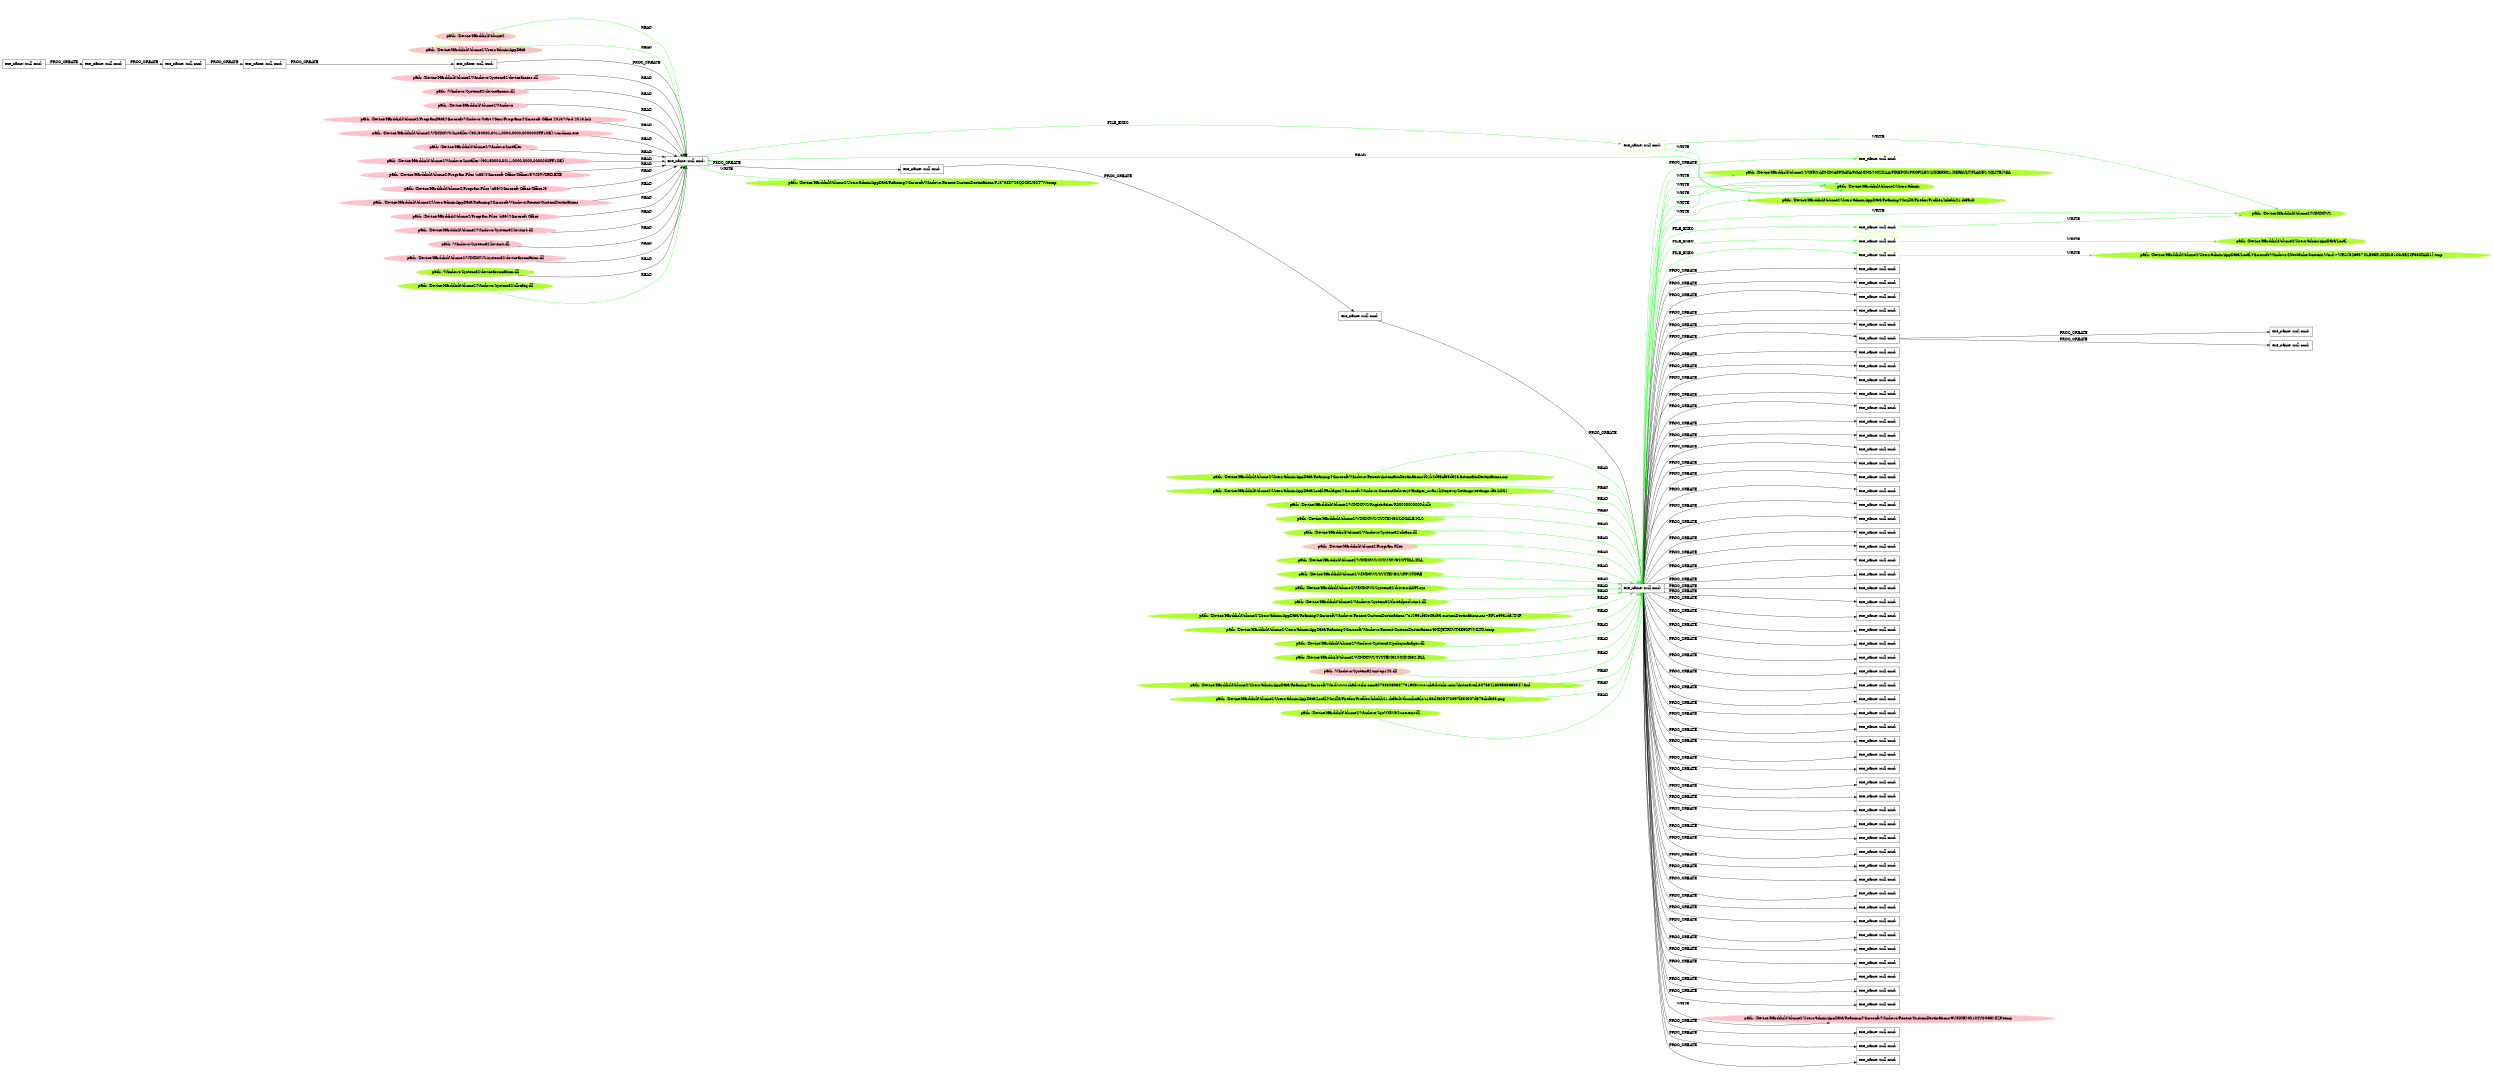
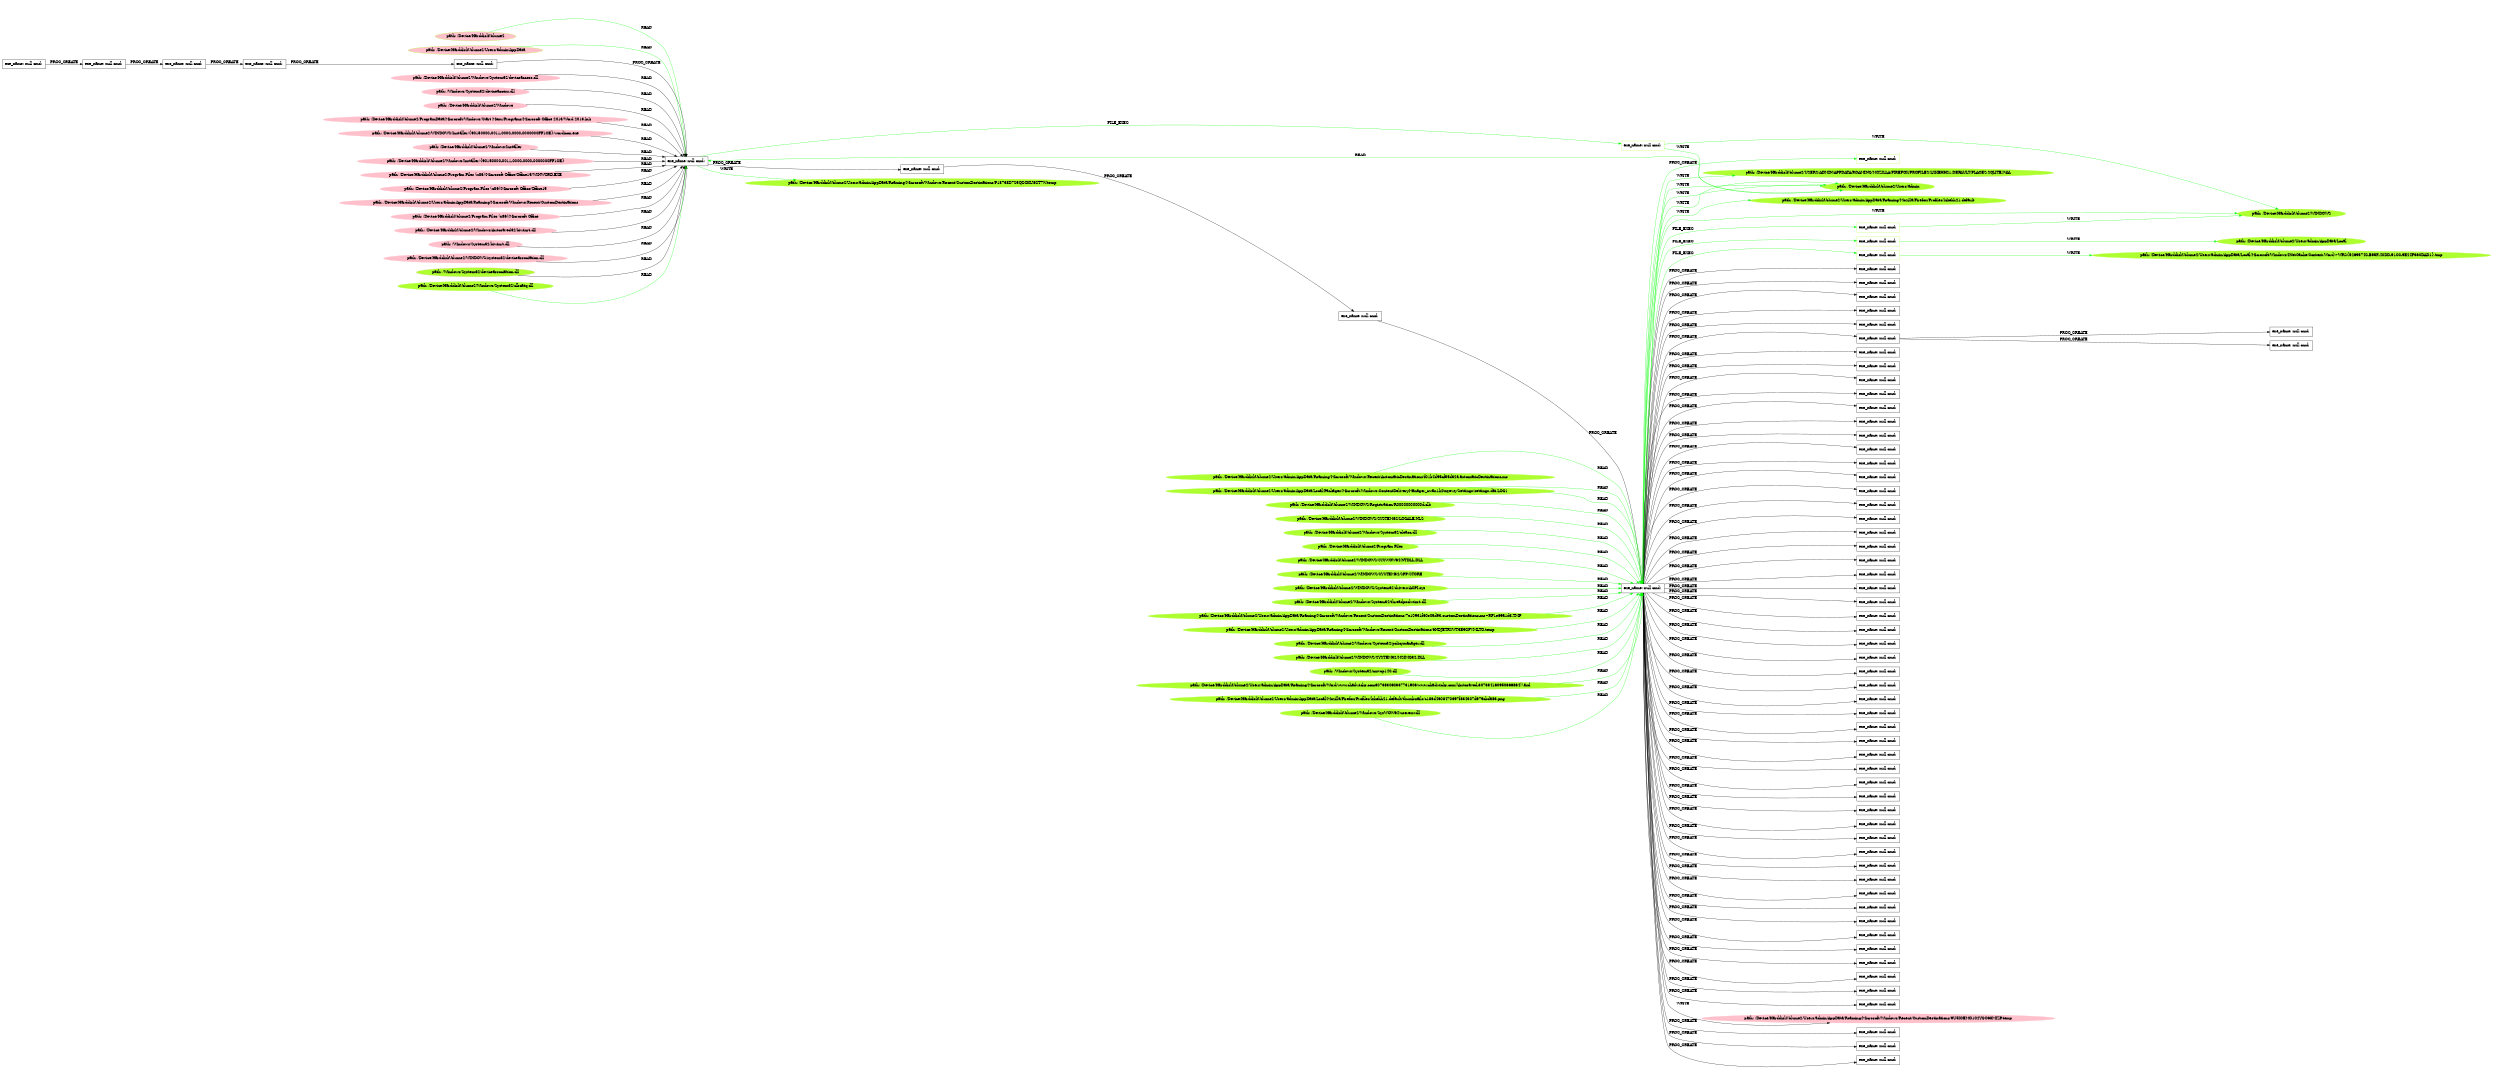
  digraph {
    rankdir=LR
    node [color=black shape=box style=solid]
    edge [color=black]
    n1 [label="exe_name: null cmd: "]
    n2 [color=greenyellow label="exe_name: null cmd: "]
    n3 [label="exe_name: null cmd: "]
    n4 [color=greenyellow label="path: /Device/HarddiskVolume2/Users/admin/AppData/Roaming/Microsoft/Windows/Recent/CustomDestinations/P18738D7S5QGOKU8CT7W.temp" shape=oval style=filled]
    n5 [color=greenyellow label="path: /Device/HarddiskVolume2/Users/admin" shape=oval style=filled]
    n6 [color=greenyellow label="path: /Device/HarddiskVolume2/WINDOWS" shape=oval style=filled]
    n7 [label="exe_name: null cmd: "]
    n8 [label="exe_name: null cmd: "]
    n9 [color=greenyellow label="exe_name: null cmd: "]
    n10 [color=greenyellow label="exe_name: null cmd: "]
    n11 [color=greenyellow label="exe_name: null cmd: "]
    n12 [label="exe_name: null cmd: "]
    n13 [label="exe_name: null cmd: "]
    n14 [label="exe_name: null cmd: "]
    n15 [label="exe_name: null cmd: "]
    n16 [label="exe_name: null cmd: "]
    n17 [label="exe_name: null cmd: "]
    n18 [label="exe_name: null cmd: "]
    n19 [label="exe_name: null cmd: "]
    n20 [label="exe_name: null cmd: "]
    n21 [label="exe_name: null cmd: "]
    n22 [label="exe_name: null cmd: "]
    n23 [label="exe_name: null cmd: "]
    n24 [label="exe_name: null cmd: "]
    n25 [label="exe_name: null cmd: "]
    n26 [label="exe_name: null cmd: "]
    n27 [label="exe_name: null cmd: "]
    n28 [label="exe_name: null cmd: "]
    n29 [label="exe_name: null cmd: "]
    n30 [label="exe_name: null cmd: "]
    n31 [label="exe_name: null cmd: "]
    n32 [label="exe_name: null cmd: "]
    n33 [label="exe_name: null cmd: "]
    n34 [label="exe_name: null cmd: "]
    n35 [label="exe_name: null cmd: "]
    n36 [label="exe_name: null cmd: "]
    n37 [label="exe_name: null cmd: "]
    n38 [label="exe_name: null cmd: "]
    n39 [label="exe_name: null cmd: "]
    n40 [label="exe_name: null cmd: "]
    n41 [label="exe_name: null cmd: "]
    n42 [label="exe_name: null cmd: "]
    n43 [label="exe_name: null cmd: "]
    n44 [label="exe_name: null cmd: "]
    n45 [label="exe_name: null cmd: "]
    n46 [label="exe_name: null cmd: "]
    n47 [label="exe_name: null cmd: "]
    n48 [label="exe_name: null cmd: "]
    n49 [label="exe_name: null cmd: "]
    n50 [label="exe_name: null cmd: "]
    n51 [label="exe_name: null cmd: "]
    n52 [label="exe_name: null cmd: "]
    n53 [label="exe_name: null cmd: "]
    n54 [label="exe_name: null cmd: "]
    n55 [label="exe_name: null cmd: "]
    n56 [label="exe_name: null cmd: "]
    n57 [label="exe_name: null cmd: "]
    n58 [label="exe_name: null cmd: "]
    n59 [label="exe_name: null cmd: "]
    n60 [label="exe_name: null cmd: "]
    n61 [label="exe_name: null cmd: "]
    n62 [label="exe_name: null cmd: "]
    n63 [label="exe_name: null cmd: "]
    n64 [label="exe_name: null cmd: "]
    n65 [label="exe_name: null cmd: "]
    n66 [color=pink label="path: /Device/HarddiskVolume2/Users/admin/AppData/Roaming/Microsoft/Windows/Recent/CustomDestinations/9U5IOEMO1C2YGO68MIZP.temp" shape=oval style=filled]
    n67 [label="exe_name: null cmd: "]
    n68 [label="exe_name: null cmd: "]
    n69 [label="exe_name: null cmd: "]
    n70 [color=greenyellow label="exe_name: null cmd: "]
    n71 [color=greenyellow label="path: /Device/HarddiskVolume2/USERS/ADMIN/APPDATA/ROAMING/MOZILLA/FIREFOX/PROFILES/LXKEHH21.DEFAULT/PLACES.SQLITE-WAL" shape=oval style=filled]
    n72 [color=greenyellow label="path: /Device/HarddiskVolume2/Users/admin/AppData/Roaming/Mozilla/Firefox/Profiles/lxkehh21.default" shape=oval style=filled]
    n73 [color=greenyellow label="path: /Device/HarddiskVolume2/Users/admin/AppData/Local" shape=oval style=filled]
    n74 [color=greenyellow label="path: /Device/HarddiskVolume2/Users/admin/AppData/Local/Microsoft/Windows/INetCache/Content.Word/~WRS{52695740-B95F-40DD-91C0-9E24F360DAD1}.tmp" shape=oval style=filled]
    n75 [label="exe_name: null cmd: "]
    n76 [label="exe_name: null cmd: "]
    n77 [color=greenyellow label="path: /Device/HarddiskVolume2/Users/admin/AppData/Roaming/Microsoft/Windows/Recent/AutomaticDestinations/f01b4d95cf55d32a.automaticDestinations-ms" shape=oval style=filled]
    n78 [color=greenyellow label="path: /Device/HarddiskVolume2/Users/admin/AppData/Local/Packages/Microsoft.Windows.ContentDeliveryManager_cw5n1h2txyewy/Settings/settings.dat.LOG1" shape=oval style=filled]
    n79 [color=greenyellow fillcolor=pink label="path: /Device/HarddiskVolume2" shape=oval style=filled]
    n80 [color=greenyellow label="path: /Device/HarddiskVolume2/WINDOWS/Registration/R00000000000d.clb" shape=oval style=filled]
    n81 [color=greenyellow label="path: /Device/HarddiskVolume2/WINDOWS/SYSTEM32/LOCALE.NLS" shape=oval style=filled]
    n82 [color=greenyellow label="path: /Device/HarddiskVolume2/Windows/System32/oleacc.dll" shape=oval style=filled]
    n83 [color=greenyellow fillcolor=pink label="path: /Device/HarddiskVolume2/Users/admin/AppData" shape=oval style=filled]
-   n84 [color=greenyellow label="path: /Device/HarddiskVolume2/Program Files" shape=oval style=filled fillcolor=pink]
+   n84 [color=greenyellow label="path: /Device/HarddiskVolume2/Program Files" shape=oval style=filled]
    n85 [color=greenyellow label="path: /Device/HarddiskVolume2/WINDOWS/SYSWOW64/NTDLL.DLL" shape=oval style=filled]
    n86 [color=greenyellow label="path: /Device/HarddiskVolume2/WINDOWS/SYSTEM32/SPP/STORE" shape=oval style=filled]
    n87 [color=greenyellow label="path: /Device/HarddiskVolume2/WINDOWS/System32/drivers/ACPI.sys" shape=oval style=filled]
    n88 [label="exe_name: null cmd: "]
    n89 [label="exe_name: null cmd: "]
    n90 [label="exe_name: null cmd: "]
    n91 [label="exe_name: null cmd: "]
    n92 [label="exe_name: null cmd: "]
    n93 [color=pink label="path: /Device/HarddiskVolume2/Windows/System32/deviceaccess.dll" shape=oval style=filled]
    n94 [color=pink label="path: /Windows/System32/deviceaccess.dll" shape=oval style=filled]
    n95 [color=pink label="path: /Device/HarddiskVolume2/Windows" shape=oval style=filled]
    n96 [color=pink label="path: /Device/HarddiskVolume2/ProgramData/Microsoft/Windows/Start Menu/Programs/Microsoft Office 2013/Word 2013.lnk" shape=oval style=filled]
    n97 [color=pink label="path: /Device/HarddiskVolume2/WINDOWS/Installer/{90150000-0011-0000-0000-0000000FF1CE}/wordicon.exe" shape=oval style=filled]
    n98 [color=pink label="path: /Device/HarddiskVolume2/Windows/Installer" shape=oval style=filled]
    n99 [color=pink label="path: /Device/HarddiskVolume2/Windows/Installer/{90150000-0011-0000-0000-0000000FF1CE}" shape=oval style=filled]
    n100 [color=pink label="path: /Device/HarddiskVolume2/Program Files (x86)/Microsoft Office/Office15/WINWORD.EXE" shape=oval style=filled]
    n101 [color=pink label="path: /Device/HarddiskVolume2/Program Files (x86)/Microsoft Office/Office15" shape=oval style=filled]
    n102 [color=pink label="path: /Device/HarddiskVolume2/Users/admin/AppData/Roaming/Microsoft/Windows/Recent/CustomDestinations" shape=oval style=filled]
    n103 [color=pink label="path: /Device/HarddiskVolume2/Program Files (x86)/Microsoft Office" shape=oval style=filled]
-   n104 [color=pink label="path: /Device/HarddiskVolume2/Windows/System32/biwinrt.dll" shape=oval style=filled]
+   n104 [color=pink label="path: /Device/HarddiskVolume2/Windows/Autosaved32/biwinrt.dll" shape=oval style=filled]
    n105 [color=pink label="path: /Windows/System32/biwinrt.dll" shape=oval style=filled]
    n106 [color=pink label="path: /Device/HarddiskVolume2/WINDOWS/system32/deviceassociation.dll" shape=oval style=filled]
    n107 [color=pink fillcolor=greenyellow label="path: /Windows/System32/deviceassociation.dll" shape=oval style=filled]
    n108 [color=greenyellow label="path: /Device/HarddiskVolume2/Windows/System32/clbcatq.dll" shape=oval style=filled]
    n109 [color=greenyellow label="path: /Device/HarddiskVolume2/Windows/System32/threadpoolwinrt.dll" shape=oval style=filled]
    n110 [color=greenyellow label="path: /Device/HarddiskVolume2/Users/admin/AppData/Roaming/Microsoft/Windows/Recent/CustomDestinations/7e10931f60e0ad93.customDestinations-ms~RF1e69a1d3.TMP" shape=oval style=filled]
    n111 [color=greenyellow label="path: /Device/HarddiskVolume2/Users/admin/AppData/Roaming/Microsoft/Windows/Recent/CustomDestinations/6NDJETRYWT3E9CFVMLTO.temp" shape=oval style=filled]
    n112 [color=greenyellow label="path: /Device/HarddiskVolume2/Windows/System32/policymanager.dll" shape=oval style=filled]
    n113 [color=greenyellow label="path: /Device/HarddiskVolume2/WINDOWS/SYSTEM32/MSIMG32.DLL" shape=oval style=filled]
-   n114 [color=greenyellow label="path: /Windows/System32/msvcp140.dll" shape=oval style=filled fillcolor=pink]
+   n114 [color=greenyellow label="path: /Windows/System32/msvcp140.dll" shape=oval style=filled]
    n115 [color=greenyellow label="path: /Device/HarddiskVolume2/Users/admin/AppData/Roaming/Microsoft/Word/www.chadwicks.com307383060337731906/www.chadwicks.com((Autosaved-307384160950666864)).asd" shape=oval style=filled]
    n116 [color=greenyellow label="path: /Device/HarddiskVolume2/Users/admin/AppData/Local/Mozilla/Firefox/Profiles/lxkehh21.default/thumbnails/c186d4608470397f834307d979cbda83.png" shape=oval style=filled]
    n117 [color=greenyellow label="path: /Device/HarddiskVolume2/Windows/SysWOW64/userenv.dll" shape=oval style=filled]
    n1 -> n2 [color=green label=FILE_EXEC]
    n1 -> n3 [label=PROC_CREATE]
    n1 -> n4 [color=green label=WRITE]
    n2 -> n5 [color=green label=WRITE]
    n2 -> n6 [color=green label=WRITE]
    n3 -> n7 [label=PROC_CREATE]
    n5 -> n1 [color=green label=READ]
    n7 -> n8 [label=PROC_CREATE]
    n8 -> n5 [color=green label=WRITE]
    n8 -> n5 [color=green label=WRITE]
    n8 -> n5 [color=green label=WRITE]
    n8 -> n6 [color=green label=WRITE]
    n8 -> n9 [color=green label=FILE_EXEC]
    n8 -> n10 [color=green label=FILE_EXEC]
    n8 -> n11 [color=green label=FILE_EXEC]
    n8 -> n12 [label=PROC_CREATE]
    n8 -> n13 [label=PROC_CREATE]
    n8 -> n14 [label=PROC_CREATE]
    n8 -> n15 [label=PROC_CREATE]
    n8 -> n16 [label=PROC_CREATE]
    n8 -> n17 [label=PROC_CREATE]
    n8 -> n18 [label=PROC_CREATE]
    n8 -> n19 [label=PROC_CREATE]
    n8 -> n20 [label=PROC_CREATE]
    n8 -> n21 [label=PROC_CREATE]
    n8 -> n22 [label=PROC_CREATE]
    n8 -> n23 [label=PROC_CREATE]
    n8 -> n24 [label=PROC_CREATE]
    n8 -> n25 [label=PROC_CREATE]
    n8 -> n26 [label=PROC_CREATE]
    n8 -> n27 [label=PROC_CREATE]
    n8 -> n28 [label=PROC_CREATE]
    n8 -> n29 [label=PROC_CREATE]
    n8 -> n30 [label=PROC_CREATE]
    n8 -> n31 [label=PROC_CREATE]
    n8 -> n32 [label=PROC_CREATE]
    n8 -> n33 [label=PROC_CREATE]
    n8 -> n34 [label=PROC_CREATE]
    n8 -> n35 [label=PROC_CREATE]
    n8 -> n36 [label=PROC_CREATE]
    n8 -> n37 [label=PROC_CREATE]
    n8 -> n38 [label=PROC_CREATE]
    n8 -> n39 [label=PROC_CREATE]
    n8 -> n40 [label=PROC_CREATE]
    n8 -> n41 [label=PROC_CREATE]
    n8 -> n42 [label=PROC_CREATE]
    n8 -> n43 [label=PROC_CREATE]
    n8 -> n44 [label=PROC_CREATE]
    n8 -> n45 [label=PROC_CREATE]
    n8 -> n46 [label=PROC_CREATE]
    n8 -> n47 [label=PROC_CREATE]
    n8 -> n48 [label=PROC_CREATE]
    n8 -> n49 [label=PROC_CREATE]
    n8 -> n50 [label=PROC_CREATE]
    n8 -> n51 [label=PROC_CREATE]
    n8 -> n52 [label=PROC_CREATE]
    n8 -> n53 [label=PROC_CREATE]
    n8 -> n54 [label=PROC_CREATE]
    n8 -> n55 [label=PROC_CREATE]
    n8 -> n56 [label=PROC_CREATE]
    n8 -> n57 [label=PROC_CREATE]
    n8 -> n58 [label=PROC_CREATE]
    n8 -> n59 [label=PROC_CREATE]
    n8 -> n60 [label=PROC_CREATE]
    n8 -> n61 [label=PROC_CREATE]
    n8 -> n62 [label=PROC_CREATE]
    n8 -> n63 [label=PROC_CREATE]
    n8 -> n64 [label=PROC_CREATE]
    n8 -> n65 [label=PROC_CREATE]
    n8 -> n66 [label=WRITE]
    n8 -> n67 [label=PROC_CREATE]
    n8 -> n68 [label=PROC_CREATE]
    n8 -> n69 [label=PROC_CREATE]
    n8 -> n70 [color=green label=PROC_CREATE]
    n8 -> n71 [color=green label=WRITE]
    n8 -> n72 [color=green label=WRITE]
    n9 -> n73 [color=green label=WRITE]
    n10 -> n6 [color=green label=WRITE]
    n11 -> n74 [color=green label=WRITE]
    n17 -> n75 [label=PROC_CREATE]
    n17 -> n76 [label=PROC_CREATE]
    n77 -> n8 [color=green label=READ]
    n78 -> n8 [color=green label=READ]
    n78 -> n8 [color=green label=READ]
    n79 -> n1 [color=green label=READ]
    n80 -> n8 [color=green label=READ]
    n81 -> n8 [color=green label=READ]
    n82 -> n8 [color=green label=READ]
    n83 -> n1 [color=green label=READ]
    n84 -> n8 [color=green label=READ]
    n85 -> n8 [color=green label=READ]
    n86 -> n8 [color=green label=READ]
    n87 -> n8 [color=green label=READ]
    n88 -> n89 [label=PROC_CREATE]
    n89 -> n90 [label=PROC_CREATE]
    n90 -> n91 [label=PROC_CREATE]
    n91 -> n92 [label=PROC_CREATE]
    n92 -> n1 [label=PROC_CREATE]
    n93 -> n1 [label=READ]
    n94 -> n1 [label=READ]
    n95 -> n1 [label=READ]
    n96 -> n1 [label=READ]
    n97 -> n1 [label=READ]
    n98 -> n1 [label=READ]
    n99 -> n1 [label=READ]
    n100 -> n1 [label=READ]
    n101 -> n1 [label=READ]
    n102 -> n1 [label=READ]
    n103 -> n1 [label=READ]
    n104 -> n1 [label=READ]
    n105 -> n1 [label=READ]
    n106 -> n1 [label=READ]
    n107 -> n1 [label=READ]
    n108 -> n1 [color=green label=READ]
    n109 -> n8 [color=green label=READ]
    n110 -> n8 [color=green label=READ]
    n111 -> n8 [color=green label=READ]
    n112 -> n8 [color=green label=READ]
    n113 -> n8 [color=green label=READ]
    n114 -> n8 [color=green label=READ]
    n115 -> n8 [color=green label=READ]
    n116 -> n8 [color=green label=READ]
    n117 -> n8 [color=green label=READ]
  }
